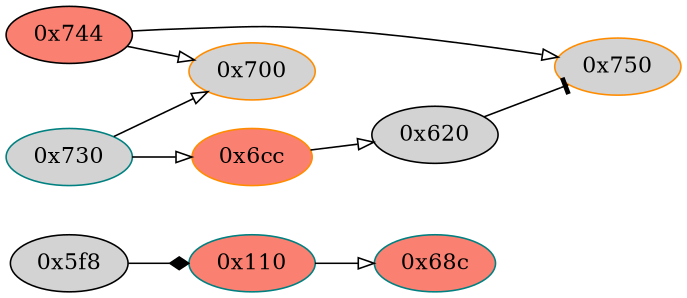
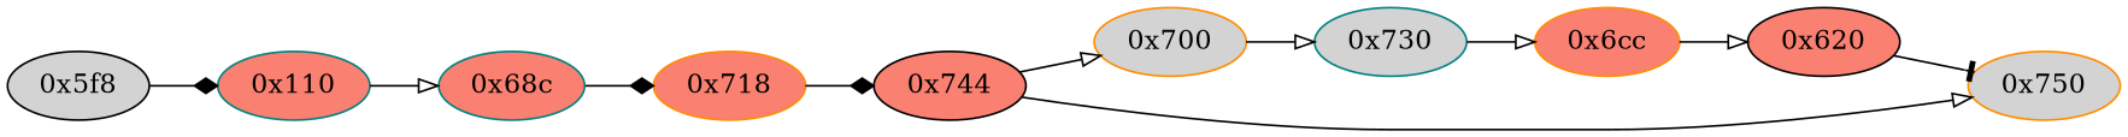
  strict digraph {
    rankdir=LR
    node [color=darkorange fillcolor=salmon style=filled]
    edge [arrowhead=onormal]
    n1 [color=teal label="0x110" opcode="[u'ldr', u'b']"]
    n2 [color=teal label="0x68c" opcode="[u'cmp', u'mov', u'mov', u'strb', u'ldr', u'b']"]
+   "0x718" [opcode="[u'ldrb', u'ldr', u'ldr', u'cmp', u'mov', u'b']"]
    "0x744" [color=black opcode="[u'mov', u'mov', u'b']"]
    "0x700" [fillcolor=lightgrey opcode="[u'ldr', u'str', u'ldr', u'b']"]
    "0x730" [color=teal fillcolor=lightgrey opcode="[u'ldr', u'ldrb', u'strb', u'ldr', u'b']"]
    "0x6cc" [opcode="[u'ldrb', u'str', u'ldr', u'bl', u'str', u'ldr', u'b']"]
-   "0x620" [color=black fillcolor=lightgrey opcode="[u'ldr', u'ldr', u'mov', u'bl', u'mov', u'mov']"]
+   "0x620" [color=black opcode="[u'ldr', u'ldr', u'mov', u'bl', u'mov', u'mov']"]
    "0x750" [fillcolor=lightgrey opcode="[u'mov', u'sub', u'pop']"]
    "0x5f8" [color=black fillcolor=lightgrey opcode="[u'push', u'add', u'sub', u'mov', u'ldr', u'mov', u'ldr', u'ldr', u'add', u'b']"]
    n1 -> n2
+   n2 -> "0x718" [arrowhead=diamond]
+   "0x718" -> "0x744" [arrowhead=diamond]
    "0x744" -> "0x700"
    "0x744" -> "0x750"
-   "0x730" -> "0x700"
+   "0x700" -> "0x730"
    "0x730" -> "0x6cc"
    "0x6cc" -> "0x620"
    "0x620" -> "0x750" [arrowhead=tee]
    "0x5f8" -> n1 [arrowhead=diamond]
  }
